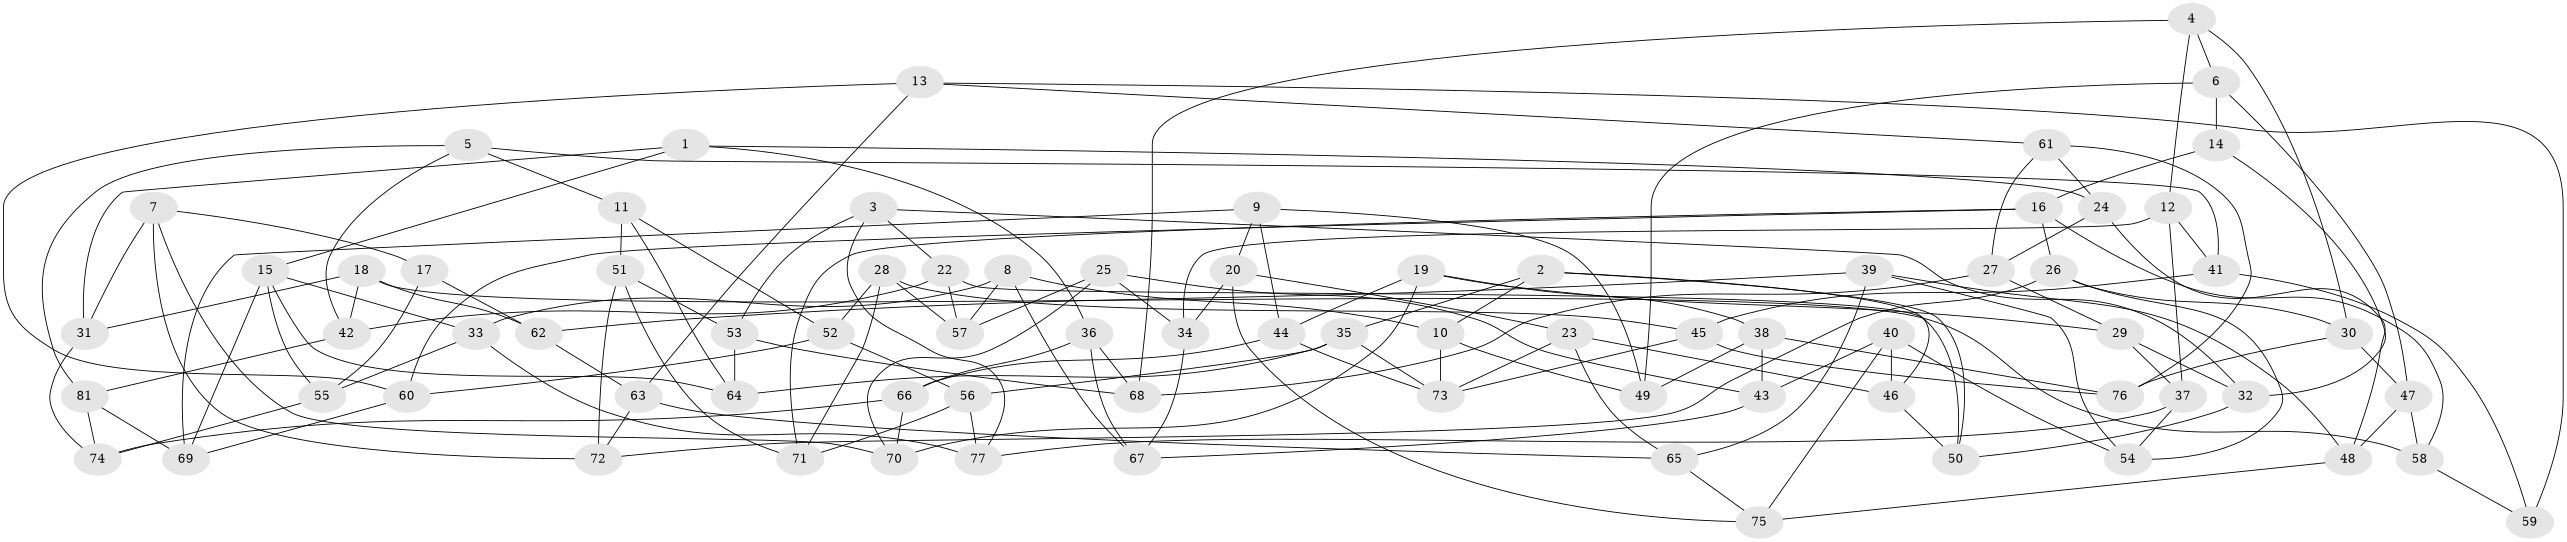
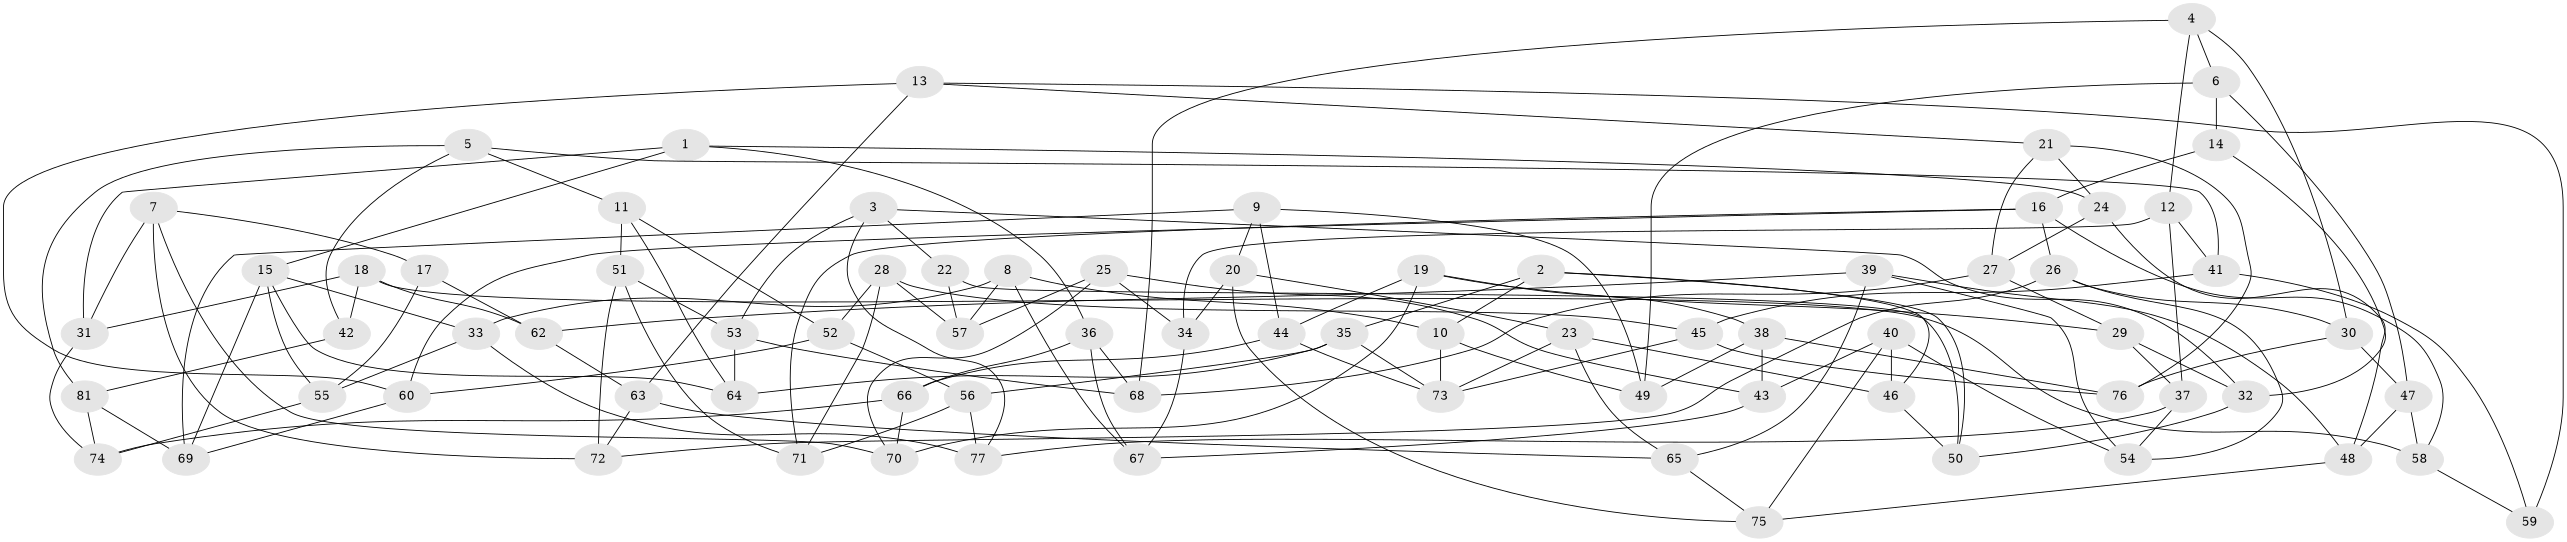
  graph {
    node [color=gray90 style=filled]
    1
    15
    24
    31
    36
    33
    69
    64
    55
    27
    48
    74
    68
    67
    66
    2
    10
    35
    46
    50
    49
    73
    56
    3
    22
    32
    53
    77
    42
    57
    4
    6
    12
    30
    14
    47
    41
    34
    37
    76
    5
    11
    n43 [label=81]
    51
    52
    59
    45
    16
    58
    7
    17
    70
    72
    62
    8
    9
    20
    44
    23
    75
    71
    60
    54
    13
-   21 [label=61]
+   21
    63
    65
    26
    18
    19
    29
    38
    43
    25
    28
    39
    40
    1 -- 15
    1 -- 24
    1 -- 31
    1 -- 36
    15 -- 33
    15 -- 69
    15 -- 64
    15 -- 55
    24 -- 27
    24 -- 48
    31 -- 74
    36 -- 68
    36 -- 67
    36 -- 66
    33 -- 55
    33 -- 77
    55 -- 74
    27 -- 68
    27 -- 29
    48 -- 75
    66 -- 74
    66 -- 70
    2 -- 10
    2 -- 35
    2 -- 46
    2 -- 50
    10 -- 49
    10 -- 73
    35 -- 64
    35 -- 73
    35 -- 56
    46 -- 50
    56 -- 77
    56 -- 71
    3 -- 22
    3 -- 32
    3 -- 53
    3 -- 77
    22 -- 50
-   22 -- 42
    22 -- 57
    32 -- 50
    53 -- 64
    53 -- 68
    42 -- n43
    4 -- 68
    4 -- 6
    4 -- 12
    4 -- 30
    6 -- 49
    6 -- 14
    6 -- 47
    12 -- 41
    12 -- 34
    12 -- 37
    30 -- 47
    30 -- 76
    14 -- 32
    14 -- 16
    47 -- 48
    47 -- 58
    41 -- 59
    41 -- 45
    34 -- 67
    37 -- 77
    37 -- 54
    5 -- 42
    5 -- 41
    5 -- 11
    5 -- n43
    11 -- 64
    11 -- 51
    11 -- 52
    n43 -- 69
    n43 -- 74
    51 -- 53
    51 -- 72
    51 -- 71
    52 -- 56
    52 -- 60
    45 -- 73
    45 -- 76
    16 -- 58
    16 -- 71
    16 -- 60
    16 -- 26
    58 -- 59
    7 -- 31
    7 -- 17
    7 -- 70
    7 -- 72
    17 -- 55
    17 -- 62
    62 -- 63
    8 -- 33
    8 -- 67
    8 -- 10
    8 -- 57
    9 -- 69
    9 -- 49
    9 -- 20
    9 -- 44
    20 -- 34
    20 -- 23
    20 -- 75
    44 -- 66
    44 -- 73
    23 -- 46
    23 -- 73
    23 -- 65
    60 -- 69
    13 -- 59
    13 -- 60
    13 -- 21
    13 -- 63
    21 -- 24
    21 -- 27
    21 -- 76
    63 -- 72
    63 -- 65
    65 -- 75
    26 -- 30
    26 -- 72
    26 -- 54
    18 -- 31
    18 -- 42
    18 -- 58
    18 -- 62
    19 -- 70
    19 -- 44
    19 -- 29
    19 -- 38
    29 -- 32
    29 -- 37
    38 -- 49
    38 -- 76
    38 -- 43
    43 -- 67
    25 -- 57
    25 -- 34
    25 -- 70
    25 -- 43
    28 -- 57
    28 -- 52
    28 -- 45
    28 -- 71
    39 -- 48
    39 -- 62
    39 -- 54
    39 -- 65
    40 -- 46
    40 -- 75
    40 -- 54
    40 -- 43
  }
